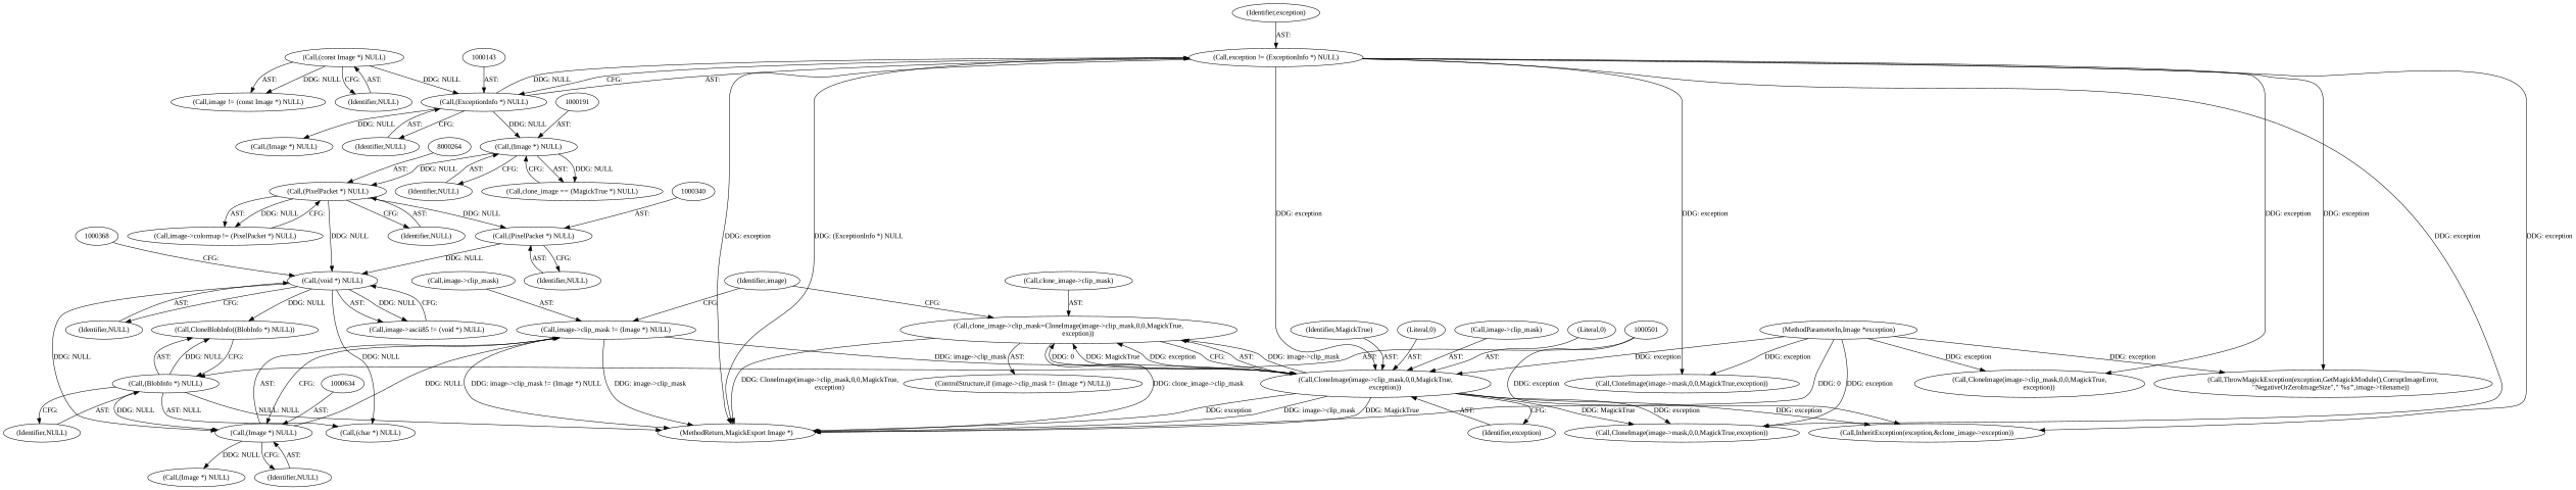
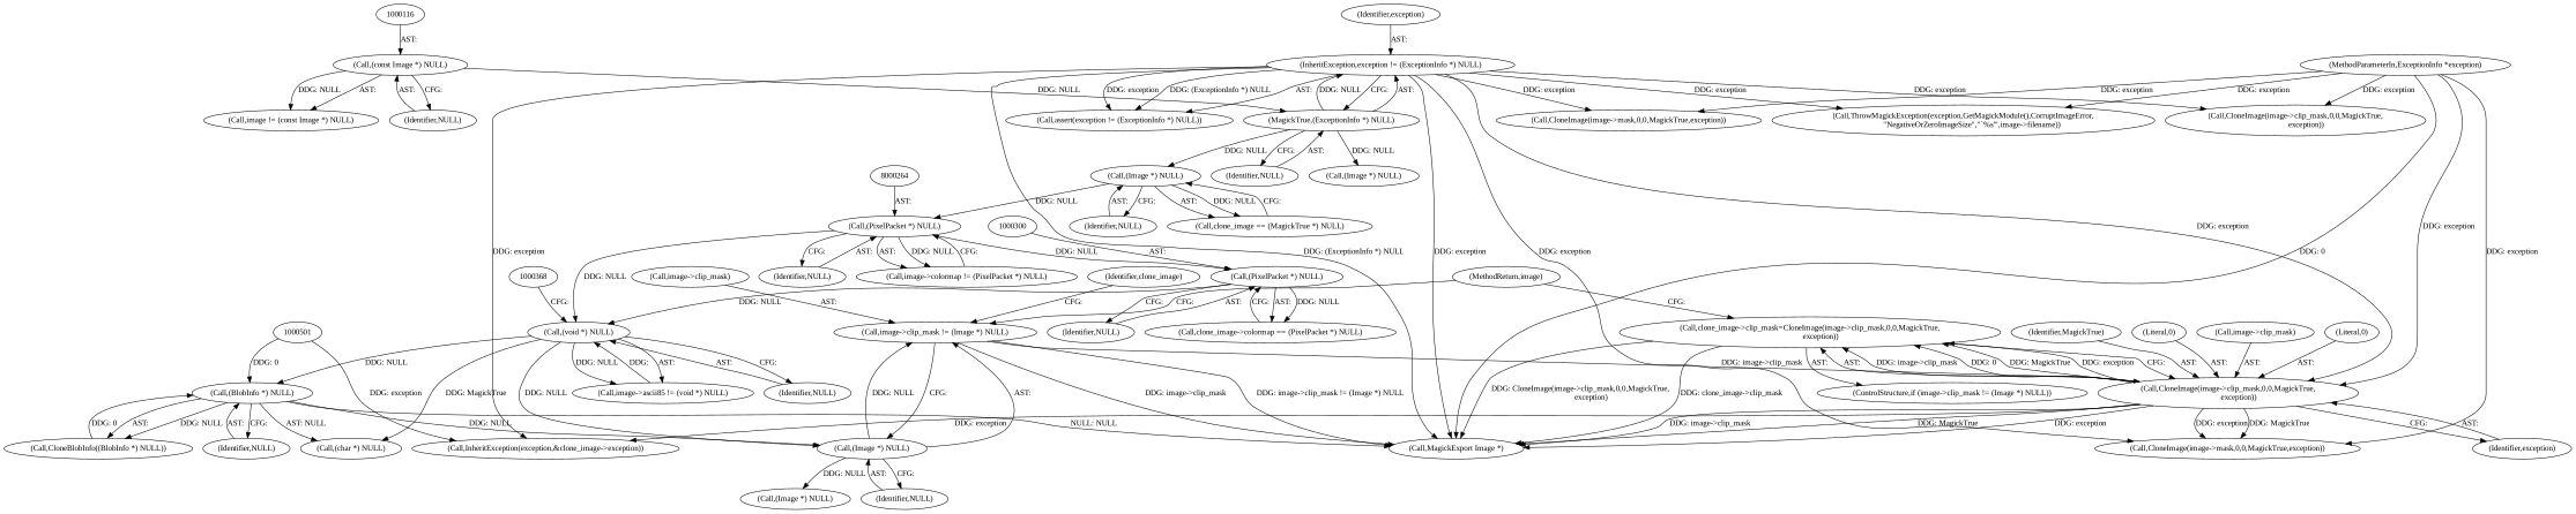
  digraph {
    fontname="Liberation Serif"
    node [fontname="Liberation Serif"]
    edge [fontname="Liberation Serif"]
    n1 [label="(Call,clone_image->clip_mask=CloneImage(image->clip_mask,0,0,MagickTrue,\n          exception))"]
    n2 [label="(Call,CloneImage(image->clip_mask,0,0,MagickTrue,\n          exception))"]
-   n3 [label="(MethodReturn,MagickExport Image *)"]
+   n3 [label="(Call,MagickExport Image *)"]
    n4 [label="(ControlStructure,if (image->clip_mask != (Image *) NULL))"]
    n5 [label="(Call,CloneImage(image->mask,0,0,MagickTrue,exception))"]
    n6 [label="(Call,InheritException(exception,&clone_image->exception))"]
    n7 [label="(Identifier,exception)"]
    n8 [label="(Call,image->clip_mask != (Image *) NULL)"]
    n9 [label="(Call,(Image *) NULL)"]
    n10 [label="(Call,(Image *) NULL)"]
    n11 [label="(Identifier,NULL)"]
    n12 [label="(Call,(void *) NULL)"]
    n13 [label="(Call,(BlobInfo *) NULL)"]
    n14 [label="(Identifier,NULL)"]
    n15 [label="(Call,(char *) NULL)"]
    n16 [label="(Call,image->ascii85 != (void *) NULL)"]
    n17 [label="(Call,CloneBlobInfo((BlobInfo *) NULL))"]
    n18 [label="(Identifier,NULL)"]
    n19 [label="(Call,(PixelPacket *) NULL)"]
    n20 [label="(Call,(PixelPacket *) NULL)"]
    n21 [label="(Identifier,NULL)"]
    n22 [label="(Call,image->colormap != (PixelPacket *) NULL)"]
+   n23 [label="(Call,clone_image->colormap == (PixelPacket *) NULL)"]
    n24 [label="(Identifier,NULL)"]
    n25 [label="(Call,(Image *) NULL)"]
    n26 [label="(Call,clone_image == (MagickTrue *) NULL)"]
    n27 [label="(Identifier,NULL)"]
-   n28 [label="(Call,(ExceptionInfo *) NULL)"]
-   n29 [label="(Call,exception != (ExceptionInfo *) NULL)"]
+   n28 [label="(MagickTrue,(ExceptionInfo *) NULL)"]
+   n29 [label="(InheritException,exception != (ExceptionInfo *) NULL)"]
    n30 [label="(Identifier,NULL)"]
    n31 [label="(Call,(Image *) NULL)"]
+   n32 [label="(Call,assert(exception != (ExceptionInfo *) NULL))"]
    n33 [label="(Call,CloneImage(image->mask,0,0,MagickTrue,exception))"]
    n34 [label="(Call,ThrowMagickException(exception,GetMagickModule(),CorruptImageError,\n        \"NegativeOrZeroImageSize\",\"`%s'\",image->filename))"]
    n35 [label="(Call,CloneImage(image->clip_mask,0,0,MagickTrue,\n          exception))"]
    n36 [label="(Call,(const Image *) NULL)"]
    n37 [label="(Call,image != (const Image *) NULL)"]
    n38 [label="(Identifier,NULL)"]
-   n39 [label="(MethodParameterIn,Image *exception)"]
+   n39 [label="(MethodParameterIn,ExceptionInfo *exception)"]
    n40 [label="(Identifier,MagickTrue)"]
    n41 [label="(Call,image->clip_mask)"]
-   n42 [label="(Call,clone_image->clip_mask)"]
    n43 [label="(Literal,0)"]
    n44 [label="(Identifier,exception)"]
    n45 [label="(Call,image->clip_mask)"]
+   n46 [label="(Identifier,clone_image)"]
    n47 [label="(Literal,0)"]
-   n48 [label="(Identifier,image)"]
-   1000634
+   n48 [label="(MethodReturn,image)"]
    1000368
    n51 [label=8000264]
-   1000191
-   1000143
-   1000300 [label=1000340]
+   1000116
+   1000300
    1000501
    n1 -> n2 [label="CFG: "]
    n1 -> n3 [label="DDG: CloneImage(image->clip_mask,0,0,MagickTrue,\n          exception)"]
    n1 -> n3 [label="DDG: clone_image->clip_mask"]
    n1 -> n4 [label="AST: "]
    n2 -> n1 [label="AST: "]
    n2 -> n1 [label="DDG: image->clip_mask"]
    n2 -> n1 [label="DDG: 0"]
    n2 -> n1 [label="DDG: MagickTrue"]
    n2 -> n1 [label="DDG: exception"]
    n2 -> n3 [label="DDG: image->clip_mask"]
    n2 -> n3 [label="DDG: MagickTrue"]
    n2 -> n3 [label="DDG: exception"]
    n2 -> n5 [label="DDG: exception"]
    n2 -> n5 [label="DDG: MagickTrue"]
    n2 -> n6 [label="DDG: exception"]
    n2 -> n7 [label="CFG: "]
    n7 -> n2 [label="AST: "]
    n8 -> n2 [label="DDG: image->clip_mask"]
    n8 -> n3 [label="DDG: image->clip_mask"]
    n8 -> n3 [label="DDG: image->clip_mask != (Image *) NULL"]
    n8 -> n9 [label="CFG: "]
    n9 -> n8 [label="AST: "]
    n9 -> n8 [label="DDG: NULL"]
    n9 -> n10 [label="DDG: NULL"]
    n9 -> n11 [label="CFG: "]
    n11 -> n9 [label="AST: "]
    n12 -> n9 [label="DDG: NULL"]
-   n12 -> n17 [label="DDG: NULL"]
+   n12 -> n13 [label="DDG: NULL"]
    n12 -> n14 [label="CFG: "]
-   n12 -> n15 [label="DDG: NULL"]
+   n12 -> n15 [label="DDG: MagickTrue"]
    n12 -> n16 [label="AST: "]
    n12 -> n16 [label="DDG: NULL"]
    n13 -> n3 [label="NULL: NULL"]
    n13 -> n9 [label="DDG: NULL"]
    n13 -> n15 [label="AST: NULL"]
    n13 -> n17 [label="AST: "]
    n13 -> n17 [label="DDG: NULL"]
    n13 -> n18 [label="CFG: "]
    n14 -> n12 [label="AST: "]
-   n16 -> n12 [label="CFG: "]
-   n17 -> n13 [label="CFG: "]
+   n16 -> n12 [label="DDG: "]
+   n17 -> n13 [label="DDG: 0"]
    n18 -> n13 [label="AST: "]
    n19 -> n12 [label="DDG: NULL"]
    n19 -> n20 [label="DDG: NULL"]
    n19 -> n21 [label="CFG: "]
    n19 -> n22 [label="AST: "]
    n19 -> n22 [label="DDG: NULL"]
    n20 -> n12 [label="DDG: NULL"]
+   n20 -> n23 [label="AST: "]
+   n20 -> n23 [label="DDG: NULL"]
    n20 -> n24 [label="CFG: "]
    n21 -> n19 [label="AST: "]
    n22 -> n19 [label="CFG: "]
+   n23 -> n20 [label="CFG: "]
    n24 -> n20 [label="AST: "]
    n25 -> n19 [label="DDG: NULL"]
    n25 -> n26 [label="AST: "]
    n25 -> n26 [label="DDG: NULL"]
    n25 -> n27 [label="CFG: "]
    n26 -> n25 [label="CFG: "]
    n27 -> n25 [label="AST: "]
    n28 -> n25 [label="DDG: NULL"]
    n28 -> n29 [label="AST: "]
    n28 -> n29 [label="DDG: NULL"]
    n28 -> n30 [label="CFG: "]
    n28 -> n31 [label="DDG: NULL"]
    n29 -> n2 [label="DDG: exception"]
    n29 -> n3 [label="DDG: (ExceptionInfo *) NULL"]
    n29 -> n3 [label="DDG: exception"]
    n29 -> n5 [label="DDG: exception"]
    n29 -> n6 [label="DDG: exception"]
    n29 -> n28 [label="CFG: "]
+   n29 -> n32 [label="AST: "]
+   n29 -> n32 [label="DDG: exception"]
+   n29 -> n32 [label="DDG: (ExceptionInfo *) NULL"]
    n29 -> n33 [label="DDG: exception"]
    n29 -> n34 [label="DDG: exception"]
    n29 -> n35 [label="DDG: exception"]
    n30 -> n28 [label="AST: "]
    n36 -> n28 [label="DDG: NULL"]
    n36 -> n37 [label="AST: "]
    n36 -> n37 [label="DDG: NULL"]
    n36 -> n38 [label="CFG: "]
    n38 -> n36 [label="AST: "]
    n39 -> n2 [label="DDG: exception"]
    n39 -> n3 [label="DDG: 0"]
    n39 -> n5 [label="DDG: exception"]
    n39 -> n33 [label="DDG: exception"]
    n39 -> n34 [label="DDG: exception"]
    n39 -> n35 [label="DDG: exception"]
    n40 -> n2 [label="AST: "]
    n41 -> n8 [label="AST: "]
-   n42 -> n1 [label="AST: "]
    n43 -> n2 [label="AST: "]
    n44 -> n29 [label="AST: "]
    n45 -> n2 [label="AST: "]
+   n46 -> n8 [label="CFG: "]
    n47 -> n2 [label="AST: "]
    n48 -> n1 [label="CFG: "]
    n48 -> n8 [label="CFG: "]
-   1000634 -> n9 [label="AST: "]
    1000368 -> n12 [label="CFG: "]
    n51 -> n19 [label="AST: "]
-   1000191 -> n25 [label="AST: "]
-   1000143 -> n28 [label="AST: "]
+   1000116 -> n36 [label="AST: "]
    1000300 -> n20 [label="AST: "]
    1000501 -> n6 [label="DDG: exception"]
-   1000501 -> n13 [label="AST: "]
+   1000501 -> n13 [label="DDG: 0"]
  }
